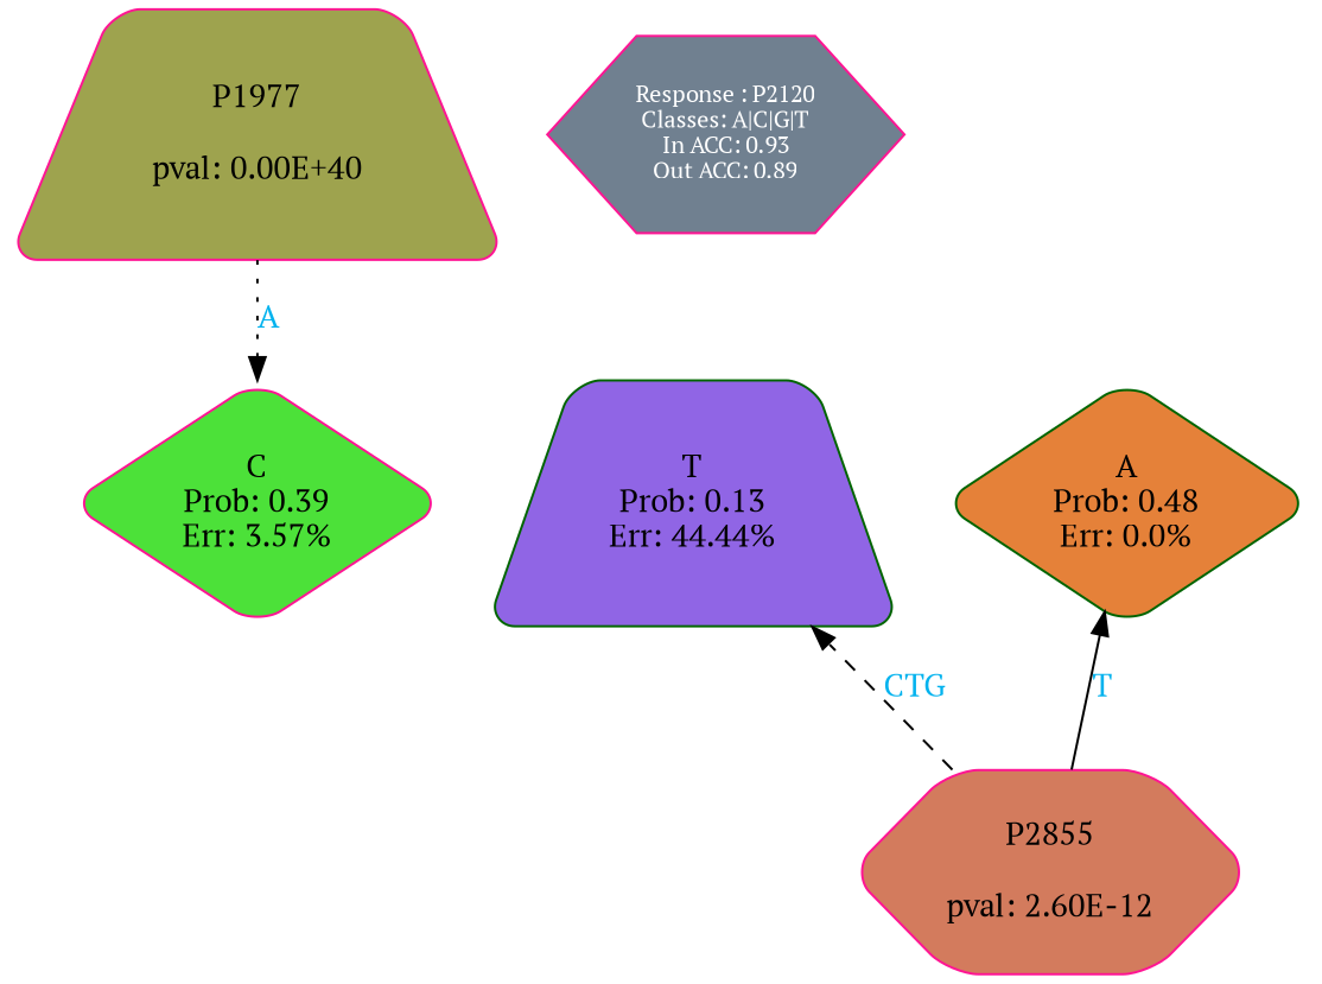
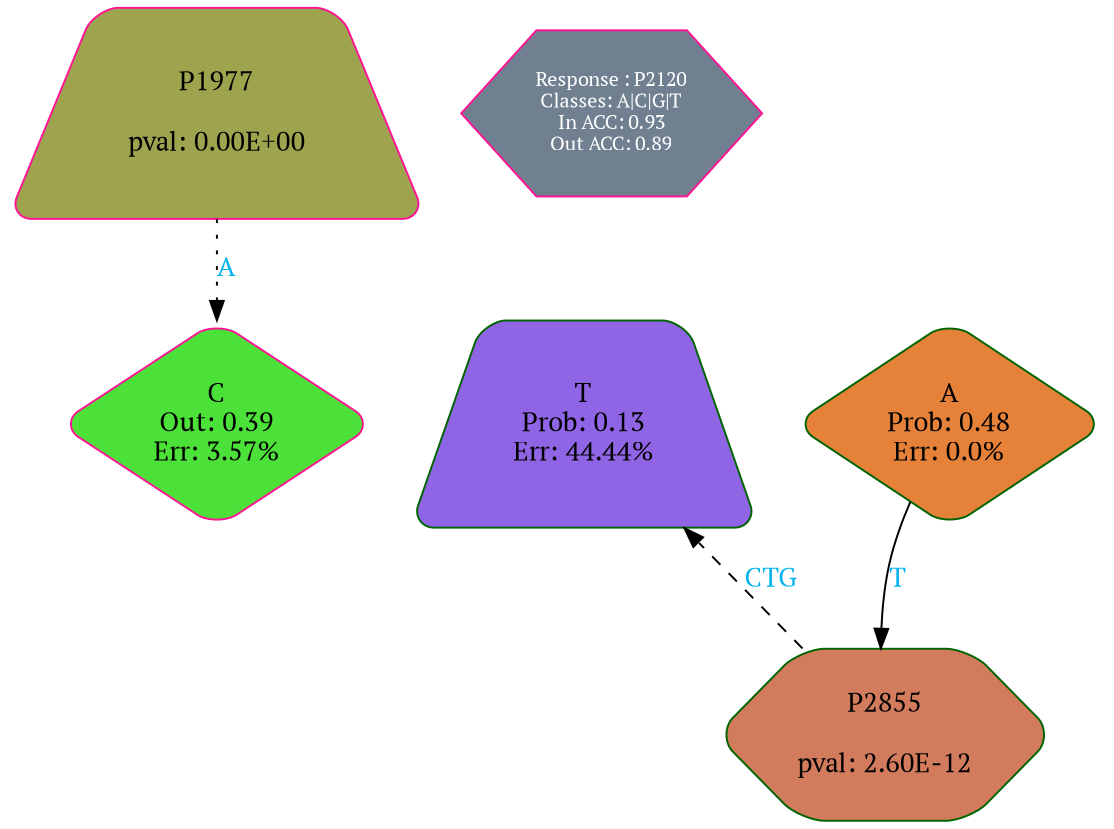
  digraph {
    fontname="PT Serif"
    ranksep=equally
    splines=polylines
    node [color=deeppink fontname="PT Serif" shape=diamond style="filled, rounded"]
    edge [fontcolor=deepskyblue2 fontname="PT Serif"]
-   n1 [fillcolor="#4ce139" label="C\nProb: 0.39\nErr: 3.57%"]
+   n1 [fillcolor="#4ce139" label="C\nOut: 0.39\nErr: 3.57%"]
    n2 [color=darkgreen fillcolor="#9065e5" label="T\nProb: 0.13\nErr: 44.44%" shape=trapezium]
    n3 [color=darkgreen fillcolor="#e58139" label="A\nProb: 0.48\nErr: 0.0%"]
    n4 [align=left fillcolor=slategray fontcolor=white fontsize=10 label="Response : P2120\nClasses: A|C|G|T\nIn ACC: 0.93\nOut ACC: 0.89\n" shape=hexagon style=filled]
-   n5 [fillcolor="#9ea34e" label="P1977\n\npval: 0.00E+40" shape=trapezium]
-   n6 [fillcolor="#d37b5d" label="P2855\n\npval: 2.60E-12" shape=hexagon]
+   n5 [fillcolor="#9ea34e" label="P1977\n\npval: 0.00E+00" shape=trapezium]
+   n6 [color=darkgreen fillcolor="#d37b5d" label="P2855\n\npval: 2.60E-12" shape=hexagon]
    subgraph sub_1 {
      rank=same
      n1
      n2
      n3
    }
    subgraph sub_2 {
      rank=same
      n4
      n5
    }
    n5 -> n1 [label=A style=dotted]
    n6 -> n2 [label=CTG style=dashed]
-   n6 -> n3 [label=T style=solid]
+   n3 -> n6 [label=T style=solid]
  }
